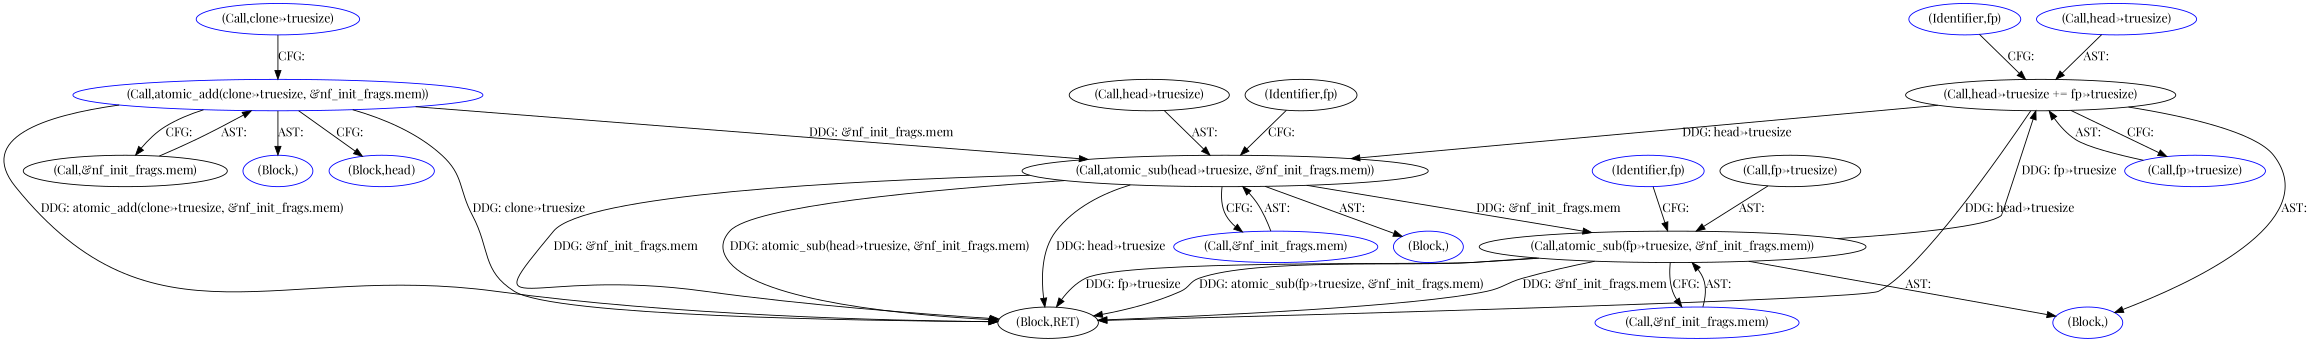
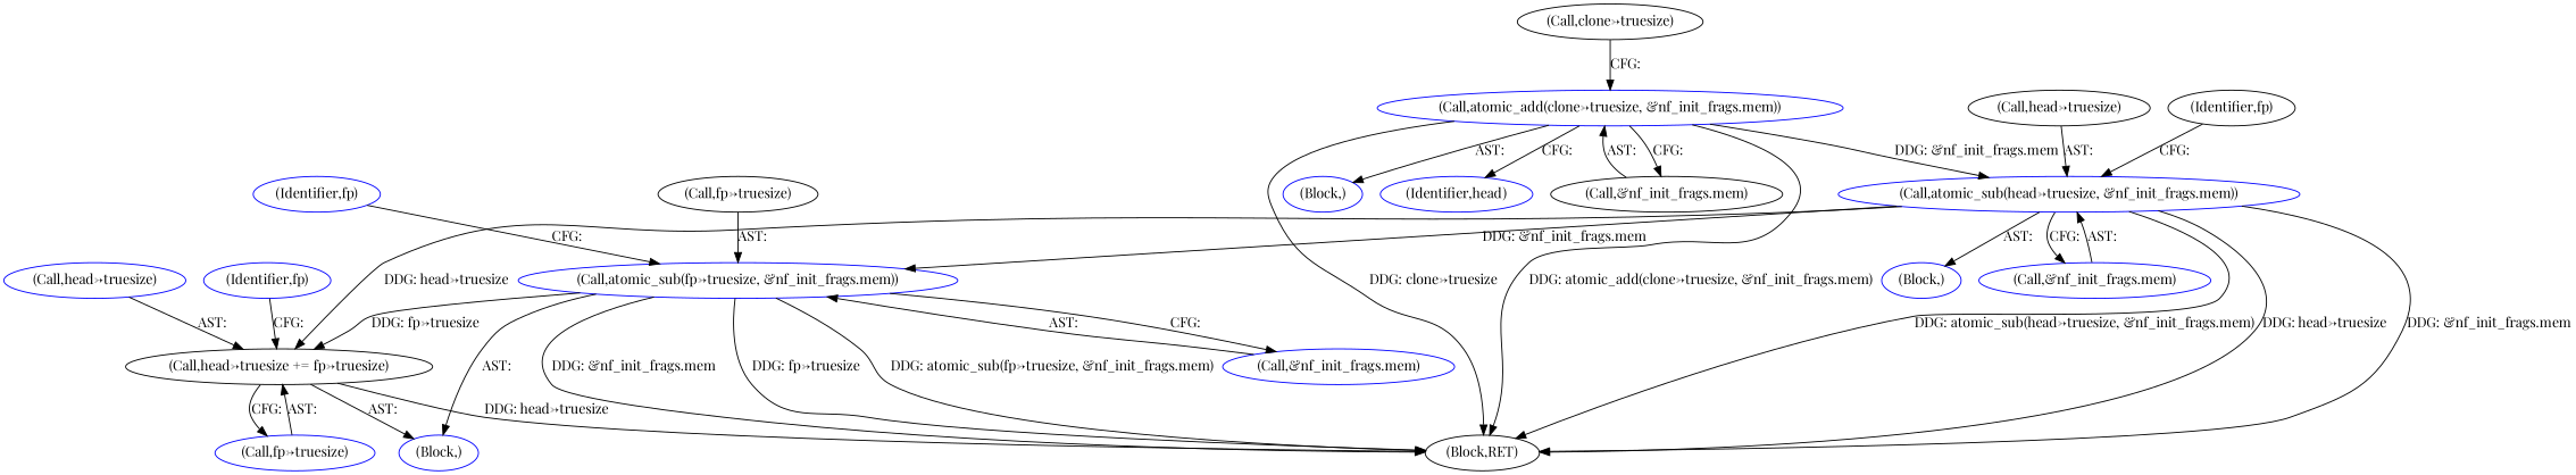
  digraph {
    fontname="Playfair Display"
    node [color=blue fontname="Playfair Display"]
    edge [fontname="Playfair Display"]
    n1 [color=black label="(Call,head->truesize += fp->truesize)"]
    n2 [label="(Block,)"]
    n3 [label="(Call,fp->truesize)"]
    n4 [color=black label="(Block,RET)"]
-   n5 [color=black label="(Call,atomic_sub(fp->truesize, &nf_init_frags.mem))"]
+   n5 [label="(Call,atomic_sub(fp->truesize, &nf_init_frags.mem))"]
    n6 [label="(Call,&nf_init_frags.mem)"]
-   n7 [color=black label="(Call,atomic_sub(head->truesize, &nf_init_frags.mem))"]
+   n7 [label="(Call,atomic_sub(head->truesize, &nf_init_frags.mem))"]
    n8 [label="(Call,&nf_init_frags.mem)"]
    n9 [label="(Block,)"]
    n10 [label="(Call,atomic_add(clone->truesize, &nf_init_frags.mem))"]
    n11 [color=black label="(Call,&nf_init_frags.mem)"]
    n12 [label="(Block,)"]
-   n13 [label="(Block,head)"]
+   n13 [label="(Identifier,head)"]
    n14 [label="(Identifier,fp)"]
    n15 [label="(Identifier,fp)"]
    n16 [color=black label="(Call,fp->truesize)"]
    n17 [color=black label="(Call,head->truesize)"]
    n18 [color=black label="(Identifier,fp)"]
-   n19 [label="(Call,clone->truesize)"]
+   n19 [color=black label="(Call,clone->truesize)"]
    n20 [label="(Call,head->truesize)"]
    n1 -> n2 [label="AST: "]
    n1 -> n3 [label="CFG: "]
    n1 -> n4 [label="DDG: head->truesize"]
    n3 -> n1 [label="AST: "]
    n5 -> n1 [label="DDG: fp->truesize"]
    n5 -> n2 [label="AST: "]
    n5 -> n4 [label="DDG: &nf_init_frags.mem"]
    n5 -> n4 [label="DDG: fp->truesize"]
    n5 -> n4 [label="DDG: atomic_sub(fp->truesize, &nf_init_frags.mem)"]
    n5 -> n6 [label="CFG: "]
    n6 -> n5 [label="AST: "]
-   n1 -> n7 [label="DDG: head->truesize"]
+   n7 -> n1 [label="DDG: head->truesize"]
    n7 -> n4 [label="DDG: &nf_init_frags.mem"]
    n7 -> n4 [label="DDG: atomic_sub(head->truesize, &nf_init_frags.mem)"]
    n7 -> n4 [label="DDG: head->truesize"]
    n7 -> n5 [label="DDG: &nf_init_frags.mem"]
    n7 -> n8 [label="CFG: "]
    n7 -> n9 [label="AST: "]
    n8 -> n7 [label="AST: "]
    n10 -> n4 [label="DDG: clone->truesize"]
    n10 -> n4 [label="DDG: atomic_add(clone->truesize, &nf_init_frags.mem)"]
    n10 -> n7 [label="DDG: &nf_init_frags.mem"]
    n10 -> n11 [label="CFG: "]
    n10 -> n12 [label="AST: "]
    n10 -> n13 [label="CFG: "]
    n11 -> n10 [label="AST: "]
    n14 -> n5 [label="CFG: "]
    n15 -> n1 [label="CFG: "]
    n16 -> n5 [label="AST: "]
    n17 -> n7 [label="AST: "]
    n18 -> n7 [label="CFG: "]
    n19 -> n10 [label="CFG: "]
    n20 -> n1 [label="AST: "]
  }
